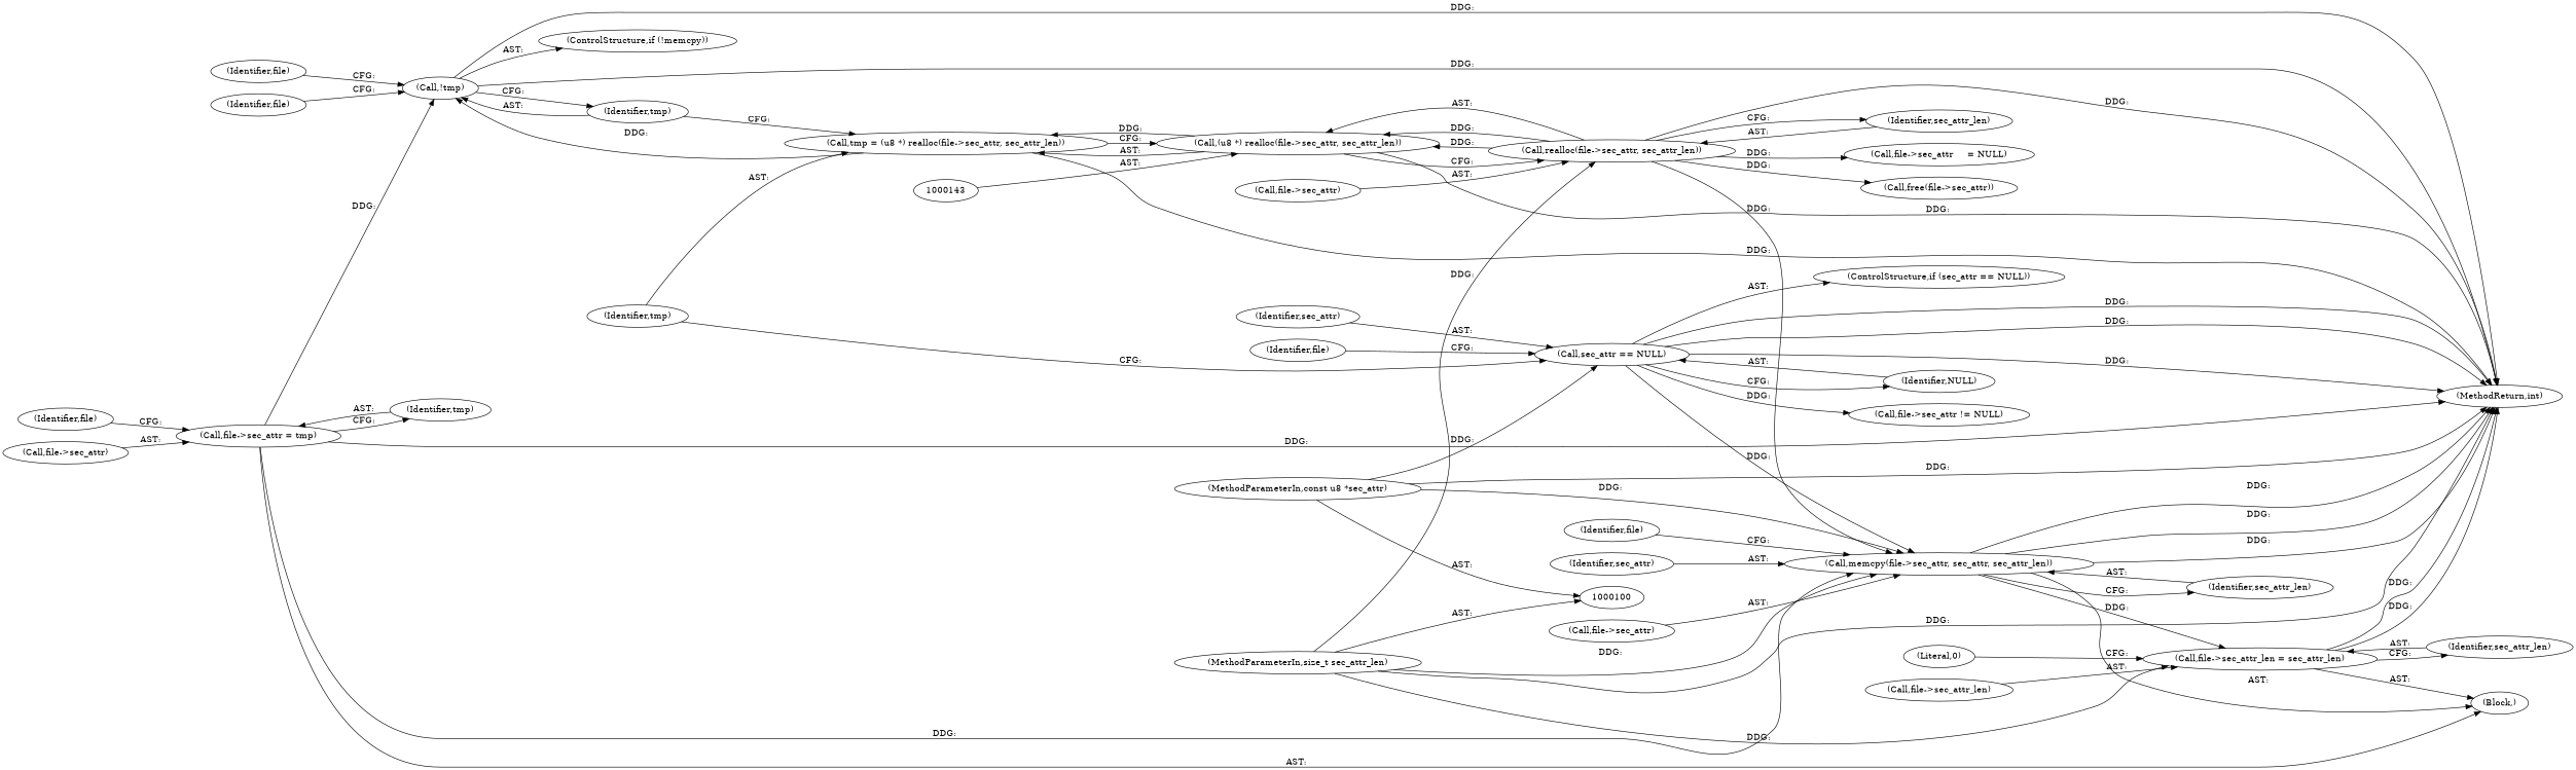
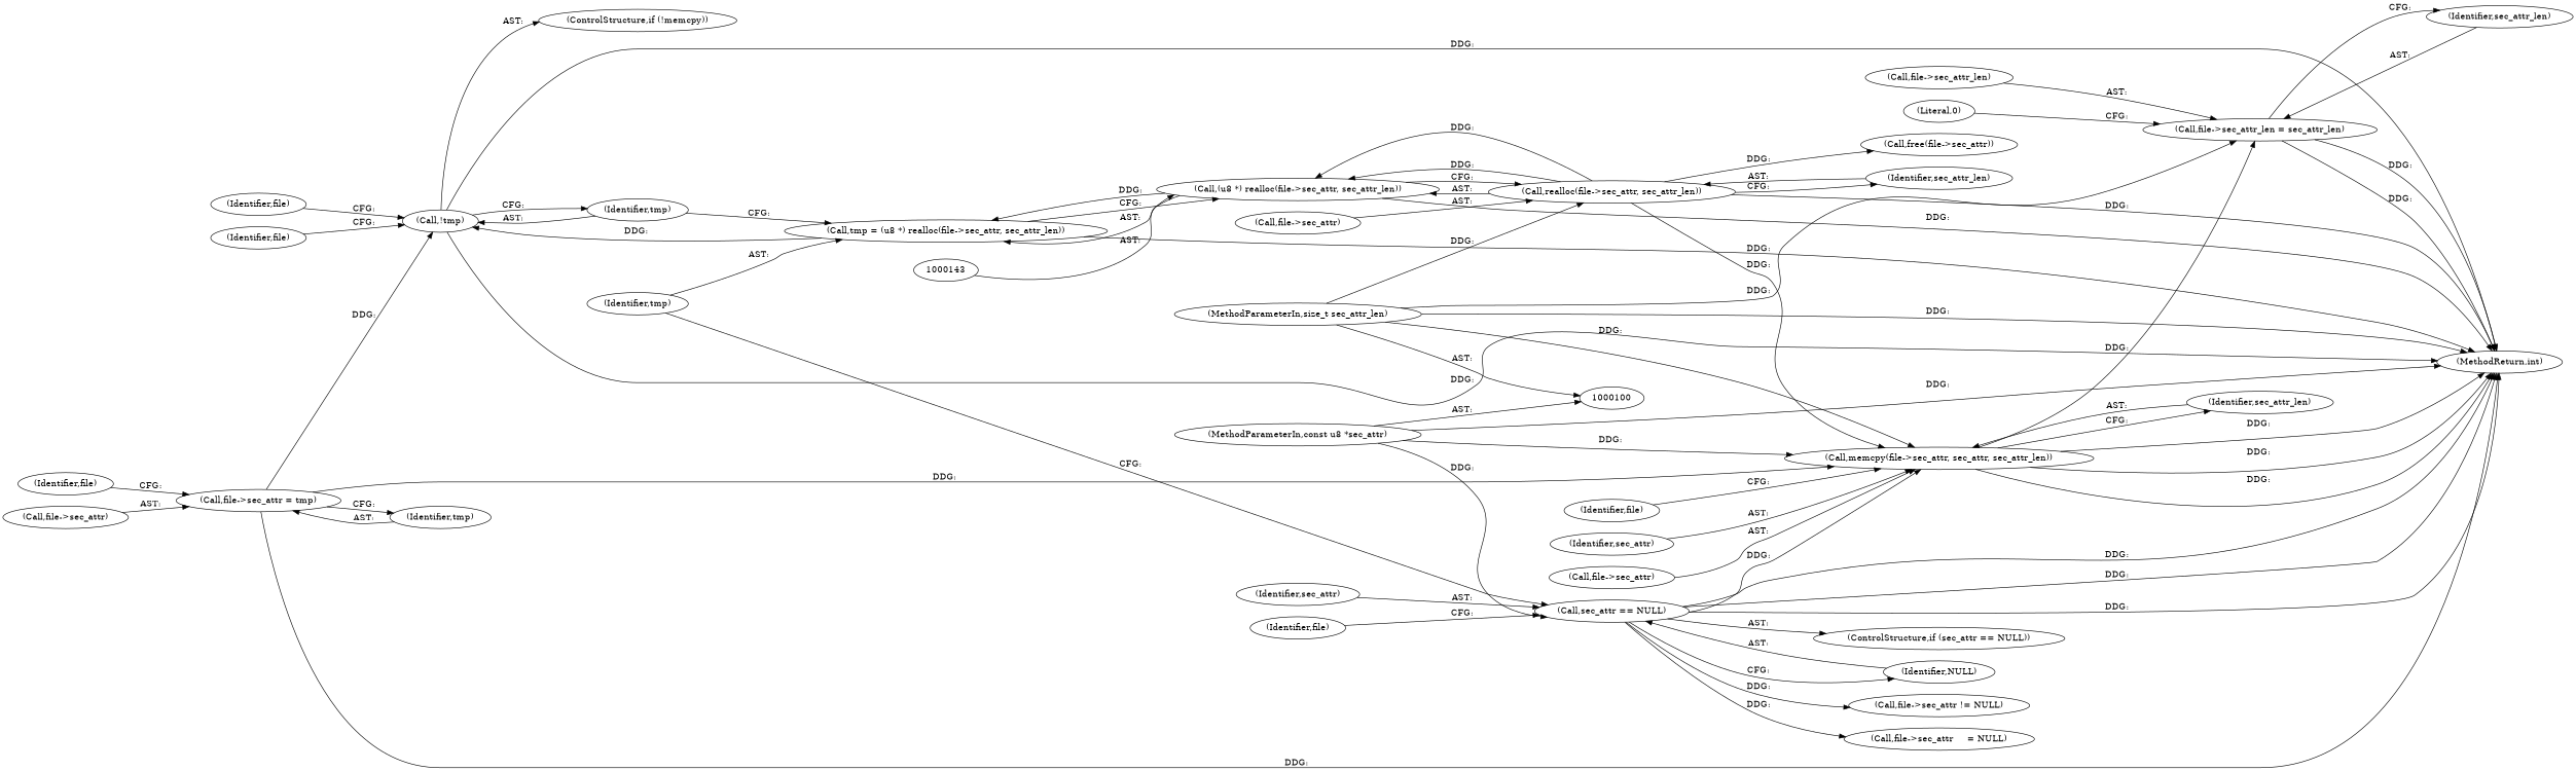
  digraph {
    rankdir=LR
    n1 [label="(Call,file->sec_attr_len = sec_attr_len)"]
-   n2 [label="(Block,)"]
    n3 [label="(MethodReturn,int)"]
    n4 [label="(Identifier,sec_attr_len)"]
    n5 [label="(Call,memcpy(file->sec_attr, sec_attr, sec_attr_len))"]
    n6 [label="(Identifier,sec_attr_len)"]
    n7 [label="(Call,file->sec_attr = tmp)"]
    n8 [label="(Identifier,tmp)"]
    n9 [label="(Call,!tmp)"]
    n10 [label="(Identifier,tmp)"]
    n11 [label="(ControlStructure,if (!memcpy))"]
    n12 [label="(Call,tmp = (u8 *) realloc(file->sec_attr, sec_attr_len))"]
    n13 [label="(Call,(u8 *) realloc(file->sec_attr, sec_attr_len))"]
    n14 [label="(Call,realloc(file->sec_attr, sec_attr_len))"]
    n15 [label="(Call,free(file->sec_attr))"]
    n16 [label="(Identifier,sec_attr_len)"]
    n17 [label="(MethodParameterIn,size_t sec_attr_len)"]
    1000100
    n19 [label="(Call,sec_attr == NULL)"]
    n20 [label="(Call,file->sec_attr != NULL)"]
    n21 [label="(Call,file->sec_attr     = NULL)"]
    n22 [label="(ControlStructure,if (sec_attr == NULL))"]
    n23 [label="(Identifier,NULL)"]
    n24 [label="(MethodParameterIn,const u8 *sec_attr)"]
    n25 [label="(Identifier,file)"]
    n26 [label="(Identifier,file)"]
    n27 [label="(Identifier,tmp)"]
    n28 [label="(Identifier,sec_attr)"]
    n29 [label="(Identifier,file)"]
    n30 [label="(Identifier,file)"]
    n31 [label="(Call,file->sec_attr)"]
    n32 [label="(Call,file->sec_attr_len)"]
    n33 [label="(Call,file->sec_attr)"]
    n34 [label="(Identifier,file)"]
    n35 [label="(Identifier,sec_attr)"]
    n36 [label="(Call,file->sec_attr)"]
    n37 [label="(Literal,0)"]
    1000143
-   n1 -> n2 [label="AST: "]
    n1 -> n3 [label="DDG: "]
    n1 -> n3 [label="DDG: "]
    n1 -> n4 [label="CFG: "]
    n4 -> n1 [label="AST: "]
    n5 -> n1 [label="DDG: "]
-   n5 -> n2 [label="AST: "]
    n5 -> n3 [label="DDG: "]
    n5 -> n3 [label="DDG: "]
    n5 -> n3 [label="DDG: "]
    n5 -> n6 [label="CFG: "]
    n6 -> n5 [label="AST: "]
-   n7 -> n2 [label="AST: "]
    n7 -> n3 [label="DDG: "]
    n7 -> n5 [label="DDG: "]
    n7 -> n8 [label="CFG: "]
    n7 -> n9 [label="DDG: "]
    n8 -> n7 [label="AST: "]
    n9 -> n3 [label="DDG: "]
    n9 -> n3 [label="DDG: "]
    n9 -> n10 [label="CFG: "]
    n9 -> n11 [label="AST: "]
    n10 -> n9 [label="AST: "]
    n10 -> n12 [label="CFG: "]
    n12 -> n3 [label="DDG: "]
    n12 -> n9 [label="DDG: "]
    n12 -> n13 [label="CFG: "]
    n13 -> n3 [label="DDG: "]
    n13 -> n12 [label="AST: "]
    n13 -> n12 [label="DDG: "]
    n13 -> n14 [label="CFG: "]
    n14 -> n3 [label="DDG: "]
    n14 -> n5 [label="DDG: "]
    n14 -> n13 [label="AST: "]
    n14 -> n13 [label="DDG: "]
    n14 -> n13 [label="DDG: "]
    n14 -> n15 [label="DDG: "]
    n14 -> n16 [label="CFG: "]
    n16 -> n14 [label="AST: "]
    n17 -> n1 [label="DDG: "]
    n17 -> n3 [label="DDG: "]
    n17 -> n5 [label="DDG: "]
    n17 -> n14 [label="DDG: "]
    n17 -> 1000100 [label="AST: "]
    n19 -> n3 [label="DDG: "]
    n19 -> n3 [label="DDG: "]
    n19 -> n3 [label="DDG: "]
    n19 -> n5 [label="DDG: "]
    n19 -> n20 [label="DDG: "]
-   n14 -> n21 [label="DDG: "]
+   n19 -> n21 [label="DDG: "]
    n19 -> n22 [label="AST: "]
    n19 -> n23 [label="CFG: "]
    n23 -> n19 [label="AST: "]
    n24 -> n3 [label="DDG: "]
    n24 -> n5 [label="DDG: "]
    n24 -> 1000100 [label="AST: "]
    n24 -> n19 [label="DDG: "]
    n25 -> n9 [label="CFG: "]
    n26 -> n7 [label="CFG: "]
    n27 -> n12 [label="AST: "]
    n27 -> n19 [label="CFG: "]
    n28 -> n19 [label="AST: "]
    n29 -> n5 [label="CFG: "]
    n30 -> n9 [label="CFG: "]
    n31 -> n7 [label="AST: "]
    n32 -> n1 [label="AST: "]
    n33 -> n14 [label="AST: "]
    n34 -> n19 [label="CFG: "]
    n35 -> n5 [label="AST: "]
    n36 -> n5 [label="AST: "]
    n37 -> n1 [label="CFG: "]
    1000143 -> n13 [label="AST: "]
  }
